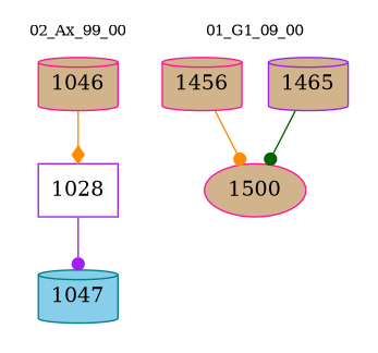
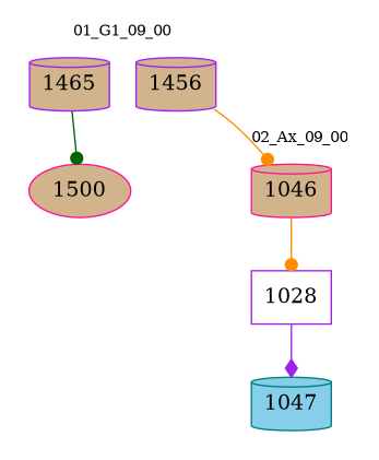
  digraph {
    node [color=purple fillcolor=tan shape=cylinder style=filled]
    edge [arrowhead=diamond color=darkorange]
    n1 [color=deeppink label=1046]
    n2 [fillcolor=white label=1028 shape=box]
    n3 [color=teal fillcolor=skyblue label=1047]
    n4 [label=1465]
-   n5 [color=deeppink label=1456]
+   n5 [label=1456]
    n6 [color=deeppink label=1500 shape=ellipse]
    subgraph cluster_1 {
      color=white
      fontsize=10
-     label="02_Ax_99_00"
+     label="02_Ax_09_00"
      n1
      n2
      n3
    }
    subgraph cluster_2 {
      color=white
      fontsize=10
      label="01_G1_09_00"
      n4
      n5
      n6
    }
-   n1 -> n2
-   n2 -> n3 [arrowhead=dot color=purple]
+   n1 -> n2 [arrowhead=dot]
+   n2 -> n3 [color=purple]
    n4 -> n6 [arrowhead=dot color=darkgreen]
-   n5 -> n6 [arrowhead=dot]
+   n5 -> n1 [arrowhead=dot]
  }
